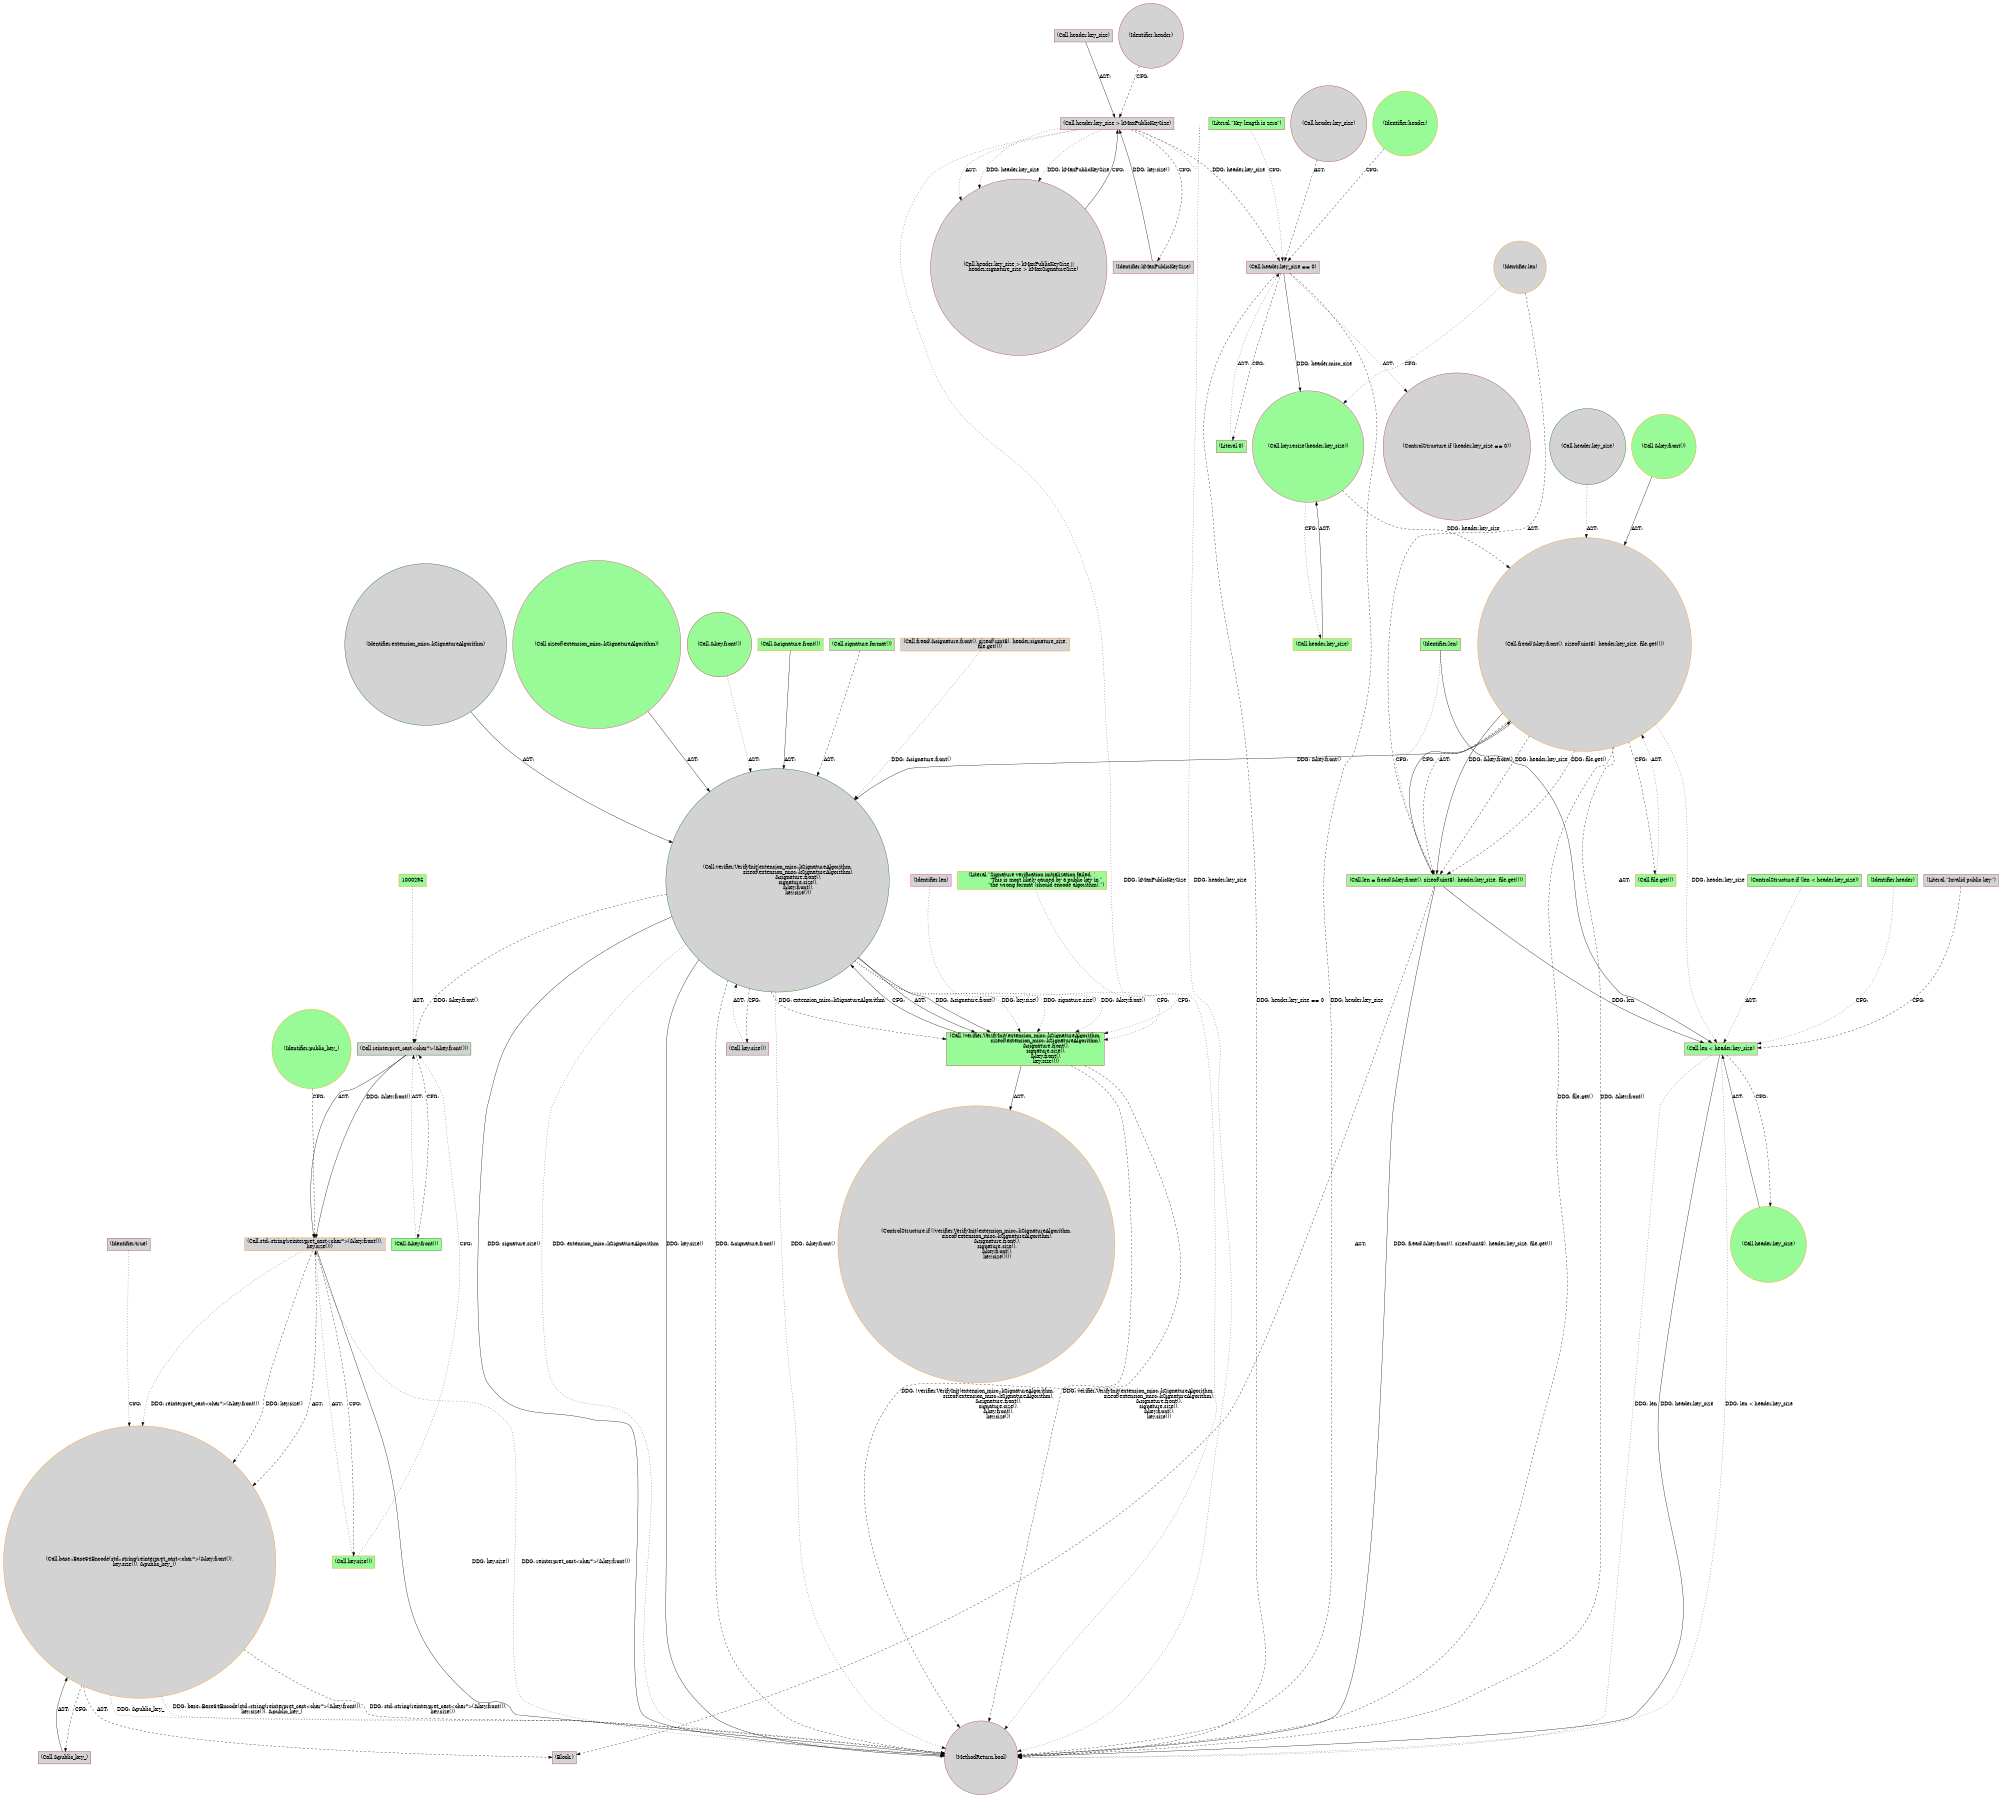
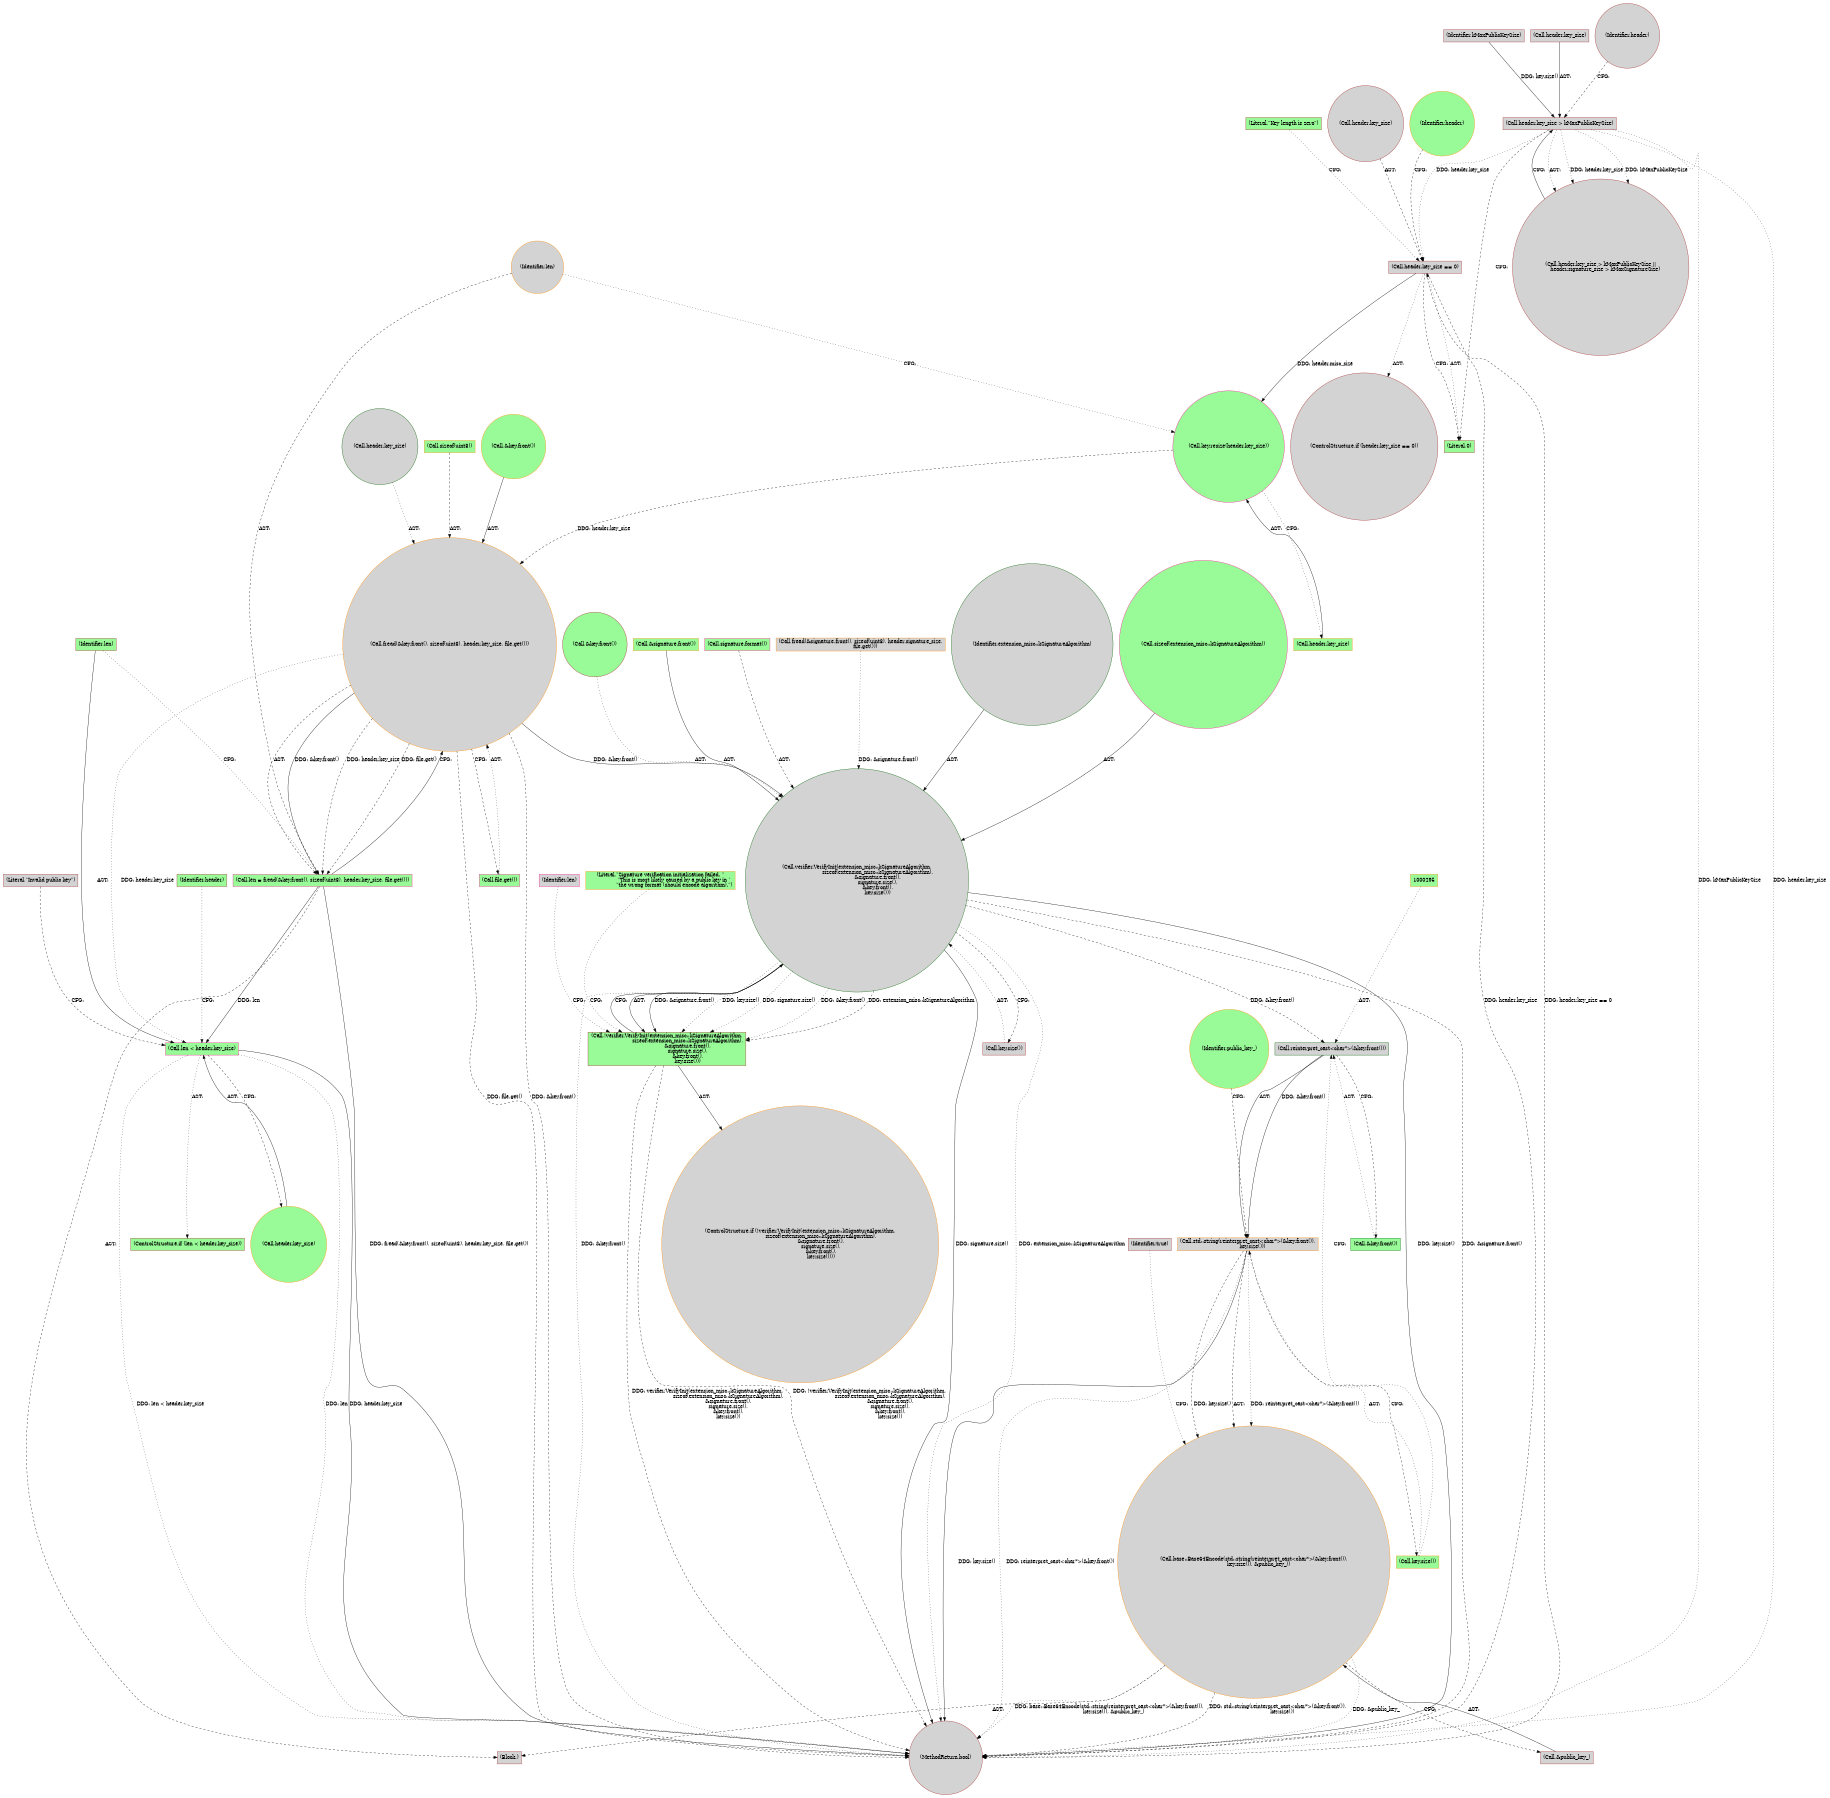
  digraph {
    node [color=brown fillcolor=lightgrey shape=box style=filled]
    edge [style=dotted]
    n1 [color=darkorange label="(Call,fread(&key.front(), sizeof(uint8), header.key_size, file.get()))" shape=circle]
    n2 [color=deeppink fillcolor=palegreen label="(Call,len = fread(&key.front(), sizeof(uint8), header.key_size, file.get()))"]
    n3 [color=deeppink fillcolor=palegreen label="(Call,len < header.key_size)"]
    n4 [color=darkgreen label="(Call,verifier.VerifyInit(extension_misc::kSignatureAlgorithm,\n                           sizeof(extension_misc::kSignatureAlgorithm),\n                           &signature.front(),\n                           signature.size(),\n                           &key.front(),\n                           key.size()))" shape=circle]
    n5 [label="(MethodReturn,bool)" shape=circle]
-   n6 [color=darkorange fillcolor=palegreen label="(Call,file.get())"]
+   n6 [color=deeppink fillcolor=palegreen label="(Call,file.get())"]
    n7 [label="(Block,)"]
    n8 [color=darkorange fillcolor=palegreen label="(Call,header.key_size)" shape=circle]
    n9 [fillcolor=palegreen label="(ControlStructure,if (len < header.key_size))"]
    n10 [fillcolor=palegreen label="(Call,!verifier.VerifyInit(extension_misc::kSignatureAlgorithm,\n                           sizeof(extension_misc::kSignatureAlgorithm),\n                           &signature.front(),\n                           signature.size(),\n                           &key.front(),\n                           key.size()))"]
    n11 [color=darkgreen label="(Call,reinterpret_cast<char*>(&key.front()))"]
    n12 [label="(Call,key.size())"]
    n13 [color=deeppink fillcolor=palegreen label="(Call,key.resize(header.key_size))" shape=circle]
    n14 [color=darkorange fillcolor=palegreen label="(Call,header.key_size)"]
    n15 [label="(Call,header.key_size == 0)"]
    n16 [label="(ControlStructure,if (header.key_size == 0))" shape=circle]
    n17 [fillcolor=palegreen label="(Literal,0)"]
    n18 [label="(Call,header.key_size > kMaxPublicKeySize)"]
    n19 [label="(Identifier,kMaxPublicKeySize)"]
    n20 [label="(Call,header.key_size > kMaxPublicKeySize ||\n      header.signature_size > kMaxSignatureSize)" shape=circle]
    n21 [color=darkorange label="(ControlStructure,if (!verifier.VerifyInit(extension_misc::kSignatureAlgorithm,\n                           sizeof(extension_misc::kSignatureAlgorithm),\n                           &signature.front(),\n                           signature.size(),\n                           &key.front(),\n                           key.size())))" shape=circle]
    n22 [color=darkorange label="(Call,std::string(reinterpret_cast<char*>(&key.front()),\n      key.size()))"]
    n23 [color=darkgreen fillcolor=palegreen label="(Call,&key.front())"]
    n24 [color=darkorange label="(Call,base::Base64Encode(std::string(reinterpret_cast<char*>(&key.front()),\n      key.size()), &public_key_))" shape=circle]
    n25 [color=darkorange fillcolor=palegreen label="(Call,key.size())"]
    n26 [label="(Call,&public_key_)"]
    n27 [fillcolor=palegreen label="(Literal,\"Key length is zero\")"]
    n28 [color=deeppink label="(Identifier,len)"]
    n29 [fillcolor=palegreen label="(Identifier,header)"]
    n30 [fillcolor=palegreen label="(Call,&key.front())" shape=circle]
    n31 [color=darkorange label="(Identifier,len)" shape=circle]
    n32 [label="(Call,header.key_size)"]
    n33 [color=darkorange fillcolor=palegreen label="(Identifier,public_key_)" shape=circle]
    n34 [color=darkorange fillcolor=palegreen label="(Literal,\"Signature verification initialization failed. \"\n                  \"This is most likely caused by a public key in \"\n                  \"the wrong format (should encode algorithm).\")"]
    n35 [label="(Call,header.key_size)" shape=circle]
    n36 [color=darkorange fillcolor=palegreen label="(Call,&signature.front())"]
    n37 [color=darkgreen label="(Call,header.key_size)" shape=circle]
    n38 [color=deeppink fillcolor=palegreen label="(Call,signature.format())"]
    n39 [label="(Literal,\"Invalid public key\")"]
    n40 [color=darkorange fillcolor=palegreen label="(Identifier,header)" shape=circle]
+   n41 [color=darkorange fillcolor=palegreen label="(Call,sizeof(uint8))"]
    n42 [color=darkorange label="(Call,fread(&signature.front(), sizeof(uint8), header.signature_size,\n      file.get()))"]
    n43 [label="(Identifier,header)" shape=circle]
    n44 [color=darkgreen label="(Identifier,extension_misc::kSignatureAlgorithm)" shape=circle]
    n45 [color=deeppink fillcolor=palegreen label="(Call,sizeof(extension_misc::kSignatureAlgorithm))" shape=circle]
    n46 [label="(Identifier,true)"]
    n47 [color=darkorange fillcolor=palegreen label="(Call,&key.front())" shape=circle]
    n48 [fillcolor=palegreen label="(Identifier,len)"]
    1000295 [color=darkorange fillcolor=palegreen]
    n1 -> n2 [label="AST: " style=dashed]
    n1 -> n2 [label="DDG: &key.front()" style=solid]
    n1 -> n2 [label="DDG: header.key_size" style=dashed]
    n1 -> n2 [label="DDG: file.get()" style=dashed]
    n1 -> n3 [label="DDG: header.key_size"]
    n1 -> n4 [label="DDG: &key.front()" style=solid]
    n1 -> n5 [label="DDG: file.get()" style=dashed]
    n1 -> n5 [label="DDG: &key.front()" style=dashed]
    n1 -> n6 [label="CFG: " style=dashed]
    n2 -> n1 [label="CFG: " style=solid]
    n2 -> n3 [label="DDG: len" style=solid]
    n2 -> n5 [label="DDG: fread(&key.front(), sizeof(uint8), header.key_size, file.get())" style=solid]
    n2 -> n7 [label="AST: " style=dashed]
    n3 -> n5 [label="DDG: header.key_size" style=solid]
    n3 -> n5 [label="DDG: len < header.key_size"]
    n3 -> n5 [label="DDG: len"]
    n3 -> n8 [label="CFG: " style=dashed]
-   n9 -> n3 [label="AST: "]
+   n3 -> n9 [label="AST: "]
    n4 -> n5 [label="DDG: signature.size()" style=solid]
    n4 -> n5 [label="DDG: extension_misc::kSignatureAlgorithm"]
    n4 -> n5 [label="DDG: key.size()" style=solid]
    n4 -> n5 [label="DDG: &signature.front()" style=dashed]
    n4 -> n5 [label="DDG: &key.front()"]
    n4 -> n10 [label="AST: " style=solid]
    n4 -> n10 [label="DDG: &signature.front()" style=solid]
    n4 -> n10 [label="DDG: key.size()"]
    n4 -> n10 [label="DDG: signature.size()"]
    n4 -> n10 [label="DDG: &key.front()"]
    n4 -> n10 [label="DDG: extension_misc::kSignatureAlgorithm" style=dashed]
    n4 -> n11 [label="DDG: &key.front()" style=dashed]
    n4 -> n12 [label="CFG: " style=dashed]
    n6 -> n1 [label="AST: "]
    n8 -> n3 [label="AST: " style=solid]
    n10 -> n4 [label="CFG: " style=solid]
    n10 -> n5 [label="DDG: !verifier.VerifyInit(extension_misc::kSignatureAlgorithm,\n                           sizeof(extension_misc::kSignatureAlgorithm),\n                           &signature.front(),\n                           signature.size(),\n                           &key.front(),\n                           key.size())" style=dashed]
    n10 -> n5 [label="DDG: verifier.VerifyInit(extension_misc::kSignatureAlgorithm,\n                           sizeof(extension_misc::kSignatureAlgorithm),\n                           &signature.front(),\n                           signature.size(),\n                           &key.front(),\n                           key.size())" style=dashed]
    n10 -> n21 [label="AST: " style=solid]
    n11 -> n22 [label="AST: " style=solid]
    n11 -> n22 [label="DDG: &key.front()" style=solid]
    n11 -> n23 [label="CFG: " style=dashed]
    n12 -> n4 [label="AST: "]
    n13 -> n1 [label="DDG: header.key_size" style=dashed]
    n13 -> n14 [label="CFG: "]
    n14 -> n13 [label="AST: " style=solid]
    n15 -> n5 [label="DDG: header.key_size == 0" style=dashed]
    n15 -> n5 [label="DDG: header.key_size" style=dashed]
    n15 -> n13 [label="DDG: header.misc_size" style=solid]
    n15 -> n16 [label="AST: "]
    n15 -> n17 [label="CFG: " style=dashed]
    n17 -> n15 [label="AST: "]
    n18 -> n5 [label="DDG: kMaxPublicKeySize"]
    n18 -> n5 [label="DDG: header.key_size"]
-   n18 -> n15 [label="DDG: header.key_size" style=dashed]
-   n18 -> n19 [label="CFG: " style=dashed]
+   n18 -> n15 [label="DDG: header.key_size"]
+   n18 -> n17 [label="CFG: " style=dashed]
    n18 -> n20 [label="AST: "]
    n18 -> n20 [label="DDG: header.key_size"]
    n18 -> n20 [label="DDG: kMaxPublicKeySize"]
    n19 -> n18 [label="DDG: key.size()" style=solid]
    n20 -> n18 [label="CFG: " style=solid]
    n22 -> n5 [label="DDG: key.size()" style=solid]
    n22 -> n5 [label="DDG: reinterpret_cast<char*>(&key.front())"]
    n22 -> n24 [label="AST: " style=dashed]
    n22 -> n24 [label="DDG: reinterpret_cast<char*>(&key.front())"]
    n22 -> n24 [label="DDG: key.size()" style=dashed]
    n22 -> n25 [label="CFG: " style=dashed]
    n23 -> n11 [label="AST: "]
    n24 -> n5 [label="DDG: base::Base64Encode(std::string(reinterpret_cast<char*>(&key.front()),\n      key.size()), &public_key_)"]
    n24 -> n5 [label="DDG: std::string(reinterpret_cast<char*>(&key.front()),\n      key.size())" style=dashed]
    n24 -> n5 [label="DDG: &public_key_"]
    n24 -> n7 [label="AST: " style=dashed]
    n24 -> n26 [label="CFG: " style=dashed]
    n25 -> n11 [label="CFG: "]
    n25 -> n22 [label="AST: "]
    n26 -> n24 [label="AST: " style=solid]
    n27 -> n15 [label="CFG: "]
    n28 -> n10 [label="CFG: "]
    n29 -> n3 [label="CFG: "]
    n30 -> n4 [label="AST: "]
    n31 -> n2 [label="AST: " style=dashed]
    n31 -> n13 [label="CFG: "]
    n32 -> n18 [label="AST: " style=solid]
    n33 -> n22 [label="CFG: " style=dashed]
    n34 -> n10 [label="CFG: "]
    n35 -> n15 [label="AST: " style=dashed]
    n36 -> n4 [label="AST: " style=solid]
    n37 -> n1 [label="AST: "]
    n38 -> n4 [label="AST: " style=dashed]
    n39 -> n3 [label="CFG: " style=dashed]
    n40 -> n15 [label="CFG: " style=dashed]
+   n41 -> n1 [label="AST: " style=dashed]
    n42 -> n4 [label="DDG: &signature.front()"]
    n43 -> n18 [label="CFG: " style=dashed]
    n44 -> n4 [label="AST: " style=solid]
    n45 -> n4 [label="AST: " style=solid]
    n46 -> n24 [label="CFG: "]
    n47 -> n1 [label="AST: " style=solid]
    n48 -> n2 [label="CFG: "]
    n48 -> n3 [label="AST: " style=solid]
    1000295 -> n11 [label="AST: "]
  }
